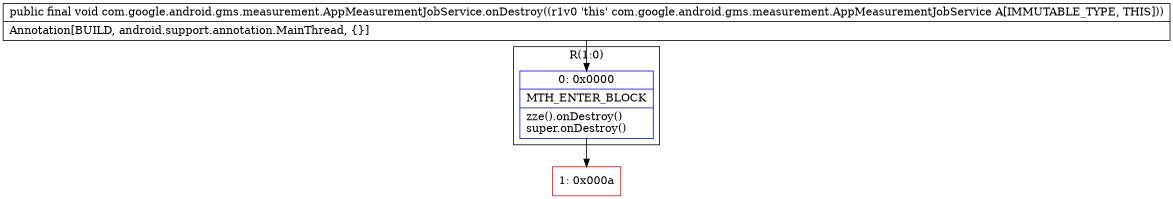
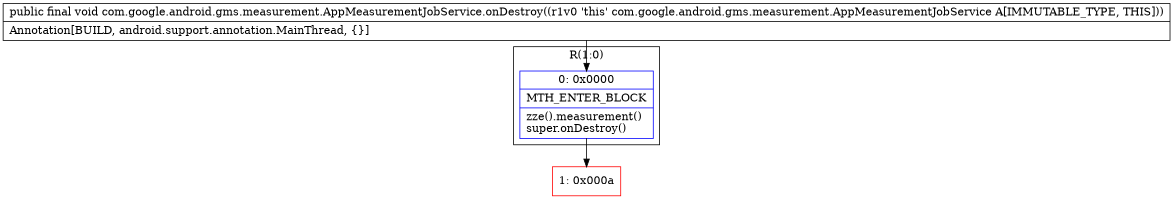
  digraph {
    node [shape=record]
-   n1 [color=blue label="{0\:\ 0x0000|MTH_ENTER_BLOCK\l|zze().onDestroy()\lsuper.onDestroy()\l}"]
+   n1 [color=blue label="{0\:\ 0x0000|MTH_ENTER_BLOCK\l|zze().measurement()\lsuper.onDestroy()\l}"]
    n2 [color=red label="{1\:\ 0x000a}"]
    n3 [label="{public final void com.google.android.gms.measurement.AppMeasurementJobService.onDestroy((r1v0 'this' com.google.android.gms.measurement.AppMeasurementJobService A[IMMUTABLE_TYPE, THIS]))  | Annotation[BUILD, android.support.annotation.MainThread, \{\}]\l}"]
    subgraph cluster_1 {
      label="R(1:0)"
      n1
    }
    n1 -> n2
    n3 -> n1
  }
